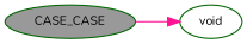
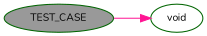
  digraph {
    rankdir=LR
    fontname=Nunito
    node [color=darkgreen fontname=Nunito fontsize=10 shape=ellipse style=filled]
-   n1 [fillcolor=grey60 fontcolor=black height=0.2 label=CASE_CASE width=0.4]
+   n1 [fillcolor=grey60 fontcolor=black height=0.2 label=TEST_CASE width=0.4]
    n2 [fillcolor=white height=0.2 label=void width=0.4]
    n1 -> n2 [color=deeppink fontname=Nunito fontsize=10 labelfontname=Helvetica labelfontsize=10 style=solid]
  }
